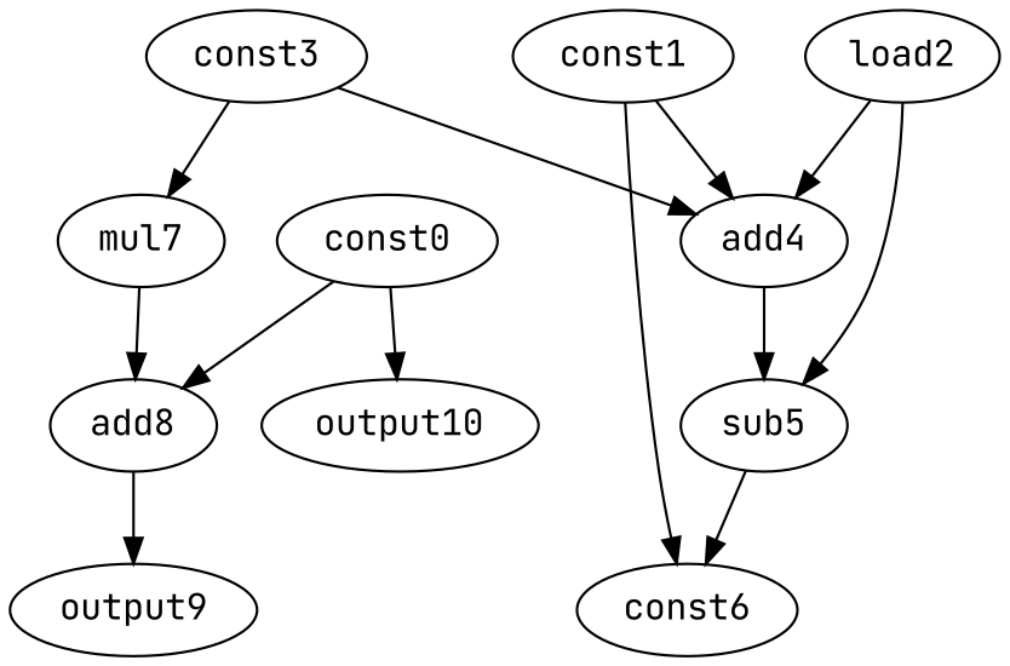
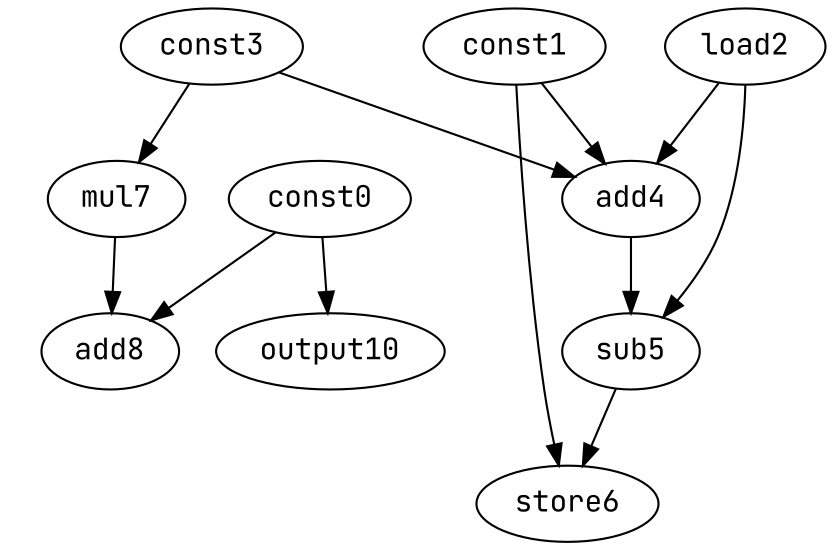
  digraph {
    fontname="JetBrains Mono"
    node [fontname="JetBrains Mono" opcode=const]
    edge [fontname="JetBrains Mono" operand=0]
    add8 [opcode=add]
    const0
    output10 [opcode=output]
    mul7 [opcode=mul]
-   output9 [opcode=output]
-   store6 [opcode=store label=const6]
+   store6 [opcode=store]
    const1
    add4 [opcode=add]
    load2 [opcode=load]
    sub5 [opcode=sub]
    const3
-   add8 -> output9
    const0 -> add8
    const0 -> output10
    mul7 -> add8 [operand=1]
    const1 -> store6
    const1 -> add4
    add4 -> sub5 [operand=1]
    load2 -> add4
    load2 -> sub5
    sub5 -> store6 [operand=1]
    const3 -> mul7 [operand=1]
    const3 -> add4 [operand=1]
  }
